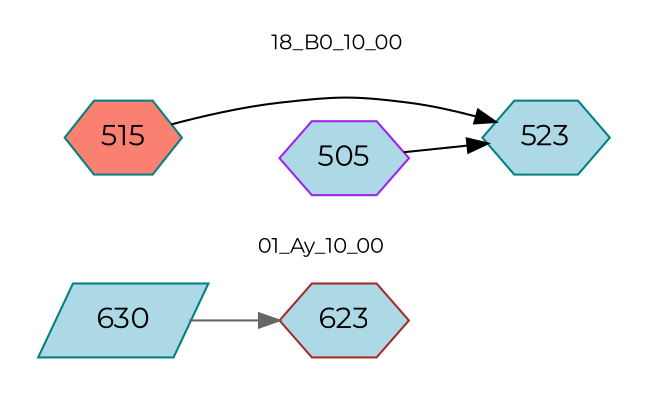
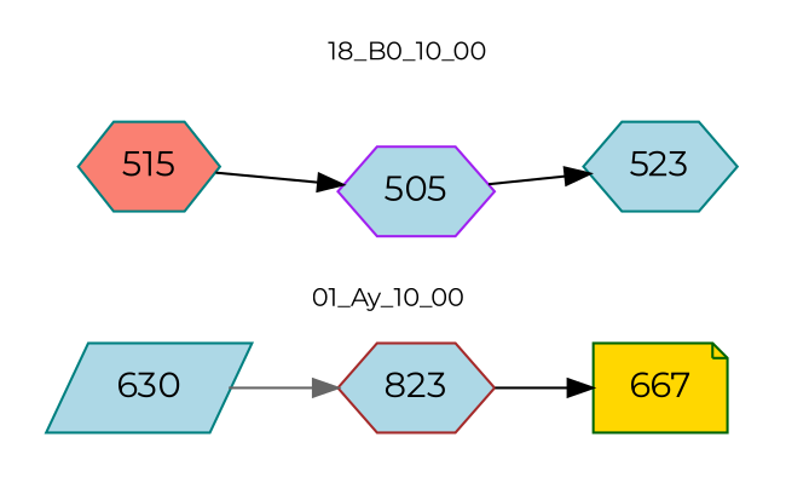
  digraph {
    fontname=Montserrat
    rankdir=LR
    node [color=teal fillcolor=lightblue fontname=Montserrat shape=hexagon style=filled]
    edge [color=black fontname=Montserrat]
    n1 [label=630 shape=parallelogram]
-   n2 [color=brown label=623]
+   n2 [color=brown label=823]
+   n3 [color=darkgreen fillcolor=gold label=667 shape=note]
    n4 [fillcolor=salmon label=515]
    n5 [color=purple label=505]
    n6 [label=523]
    subgraph cluster_1 {
      color=white
      fontsize=10
      label="01_Ay_10_00"
      n1
      n2
+     n3
    }
    subgraph cluster_2 {
      color=white
      fontsize=10
      label="18_B0_10_00"
      n4
      n5
      n6
    }
    n1 -> n2 [color=gray40]
-   n4 -> n6
+   n2 -> n3
+   n4 -> n5
    n5 -> n6
  }
